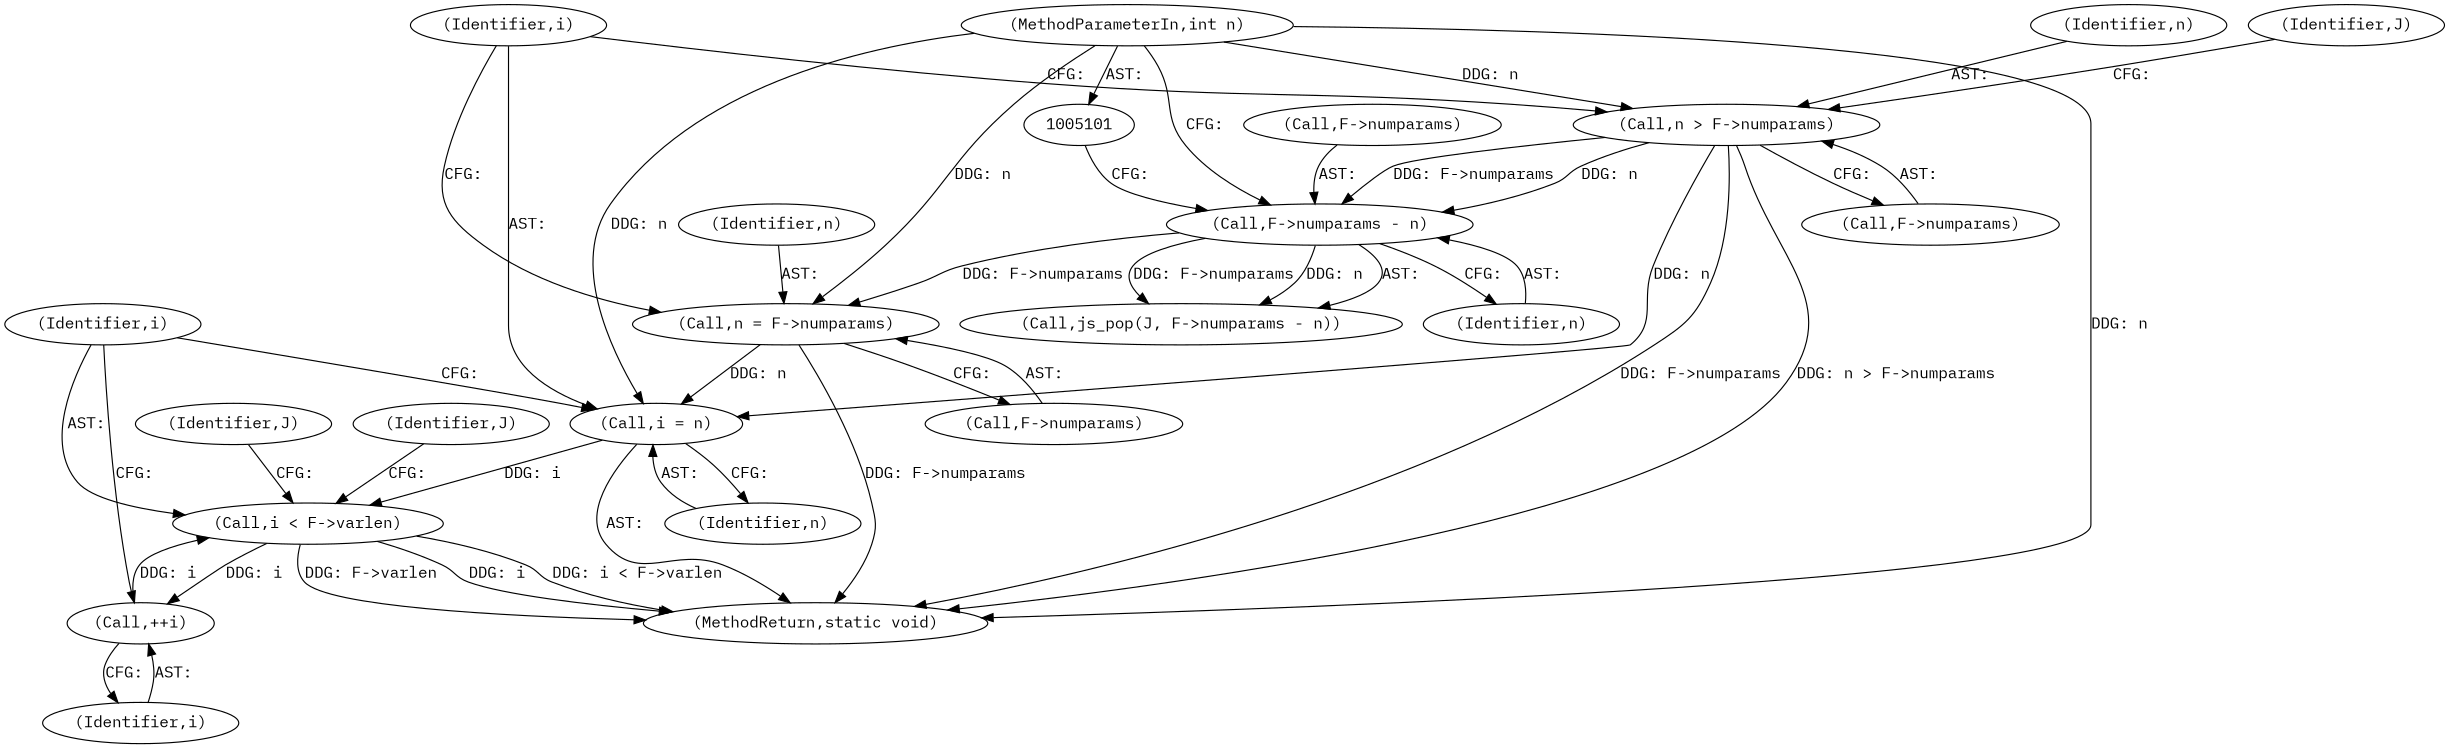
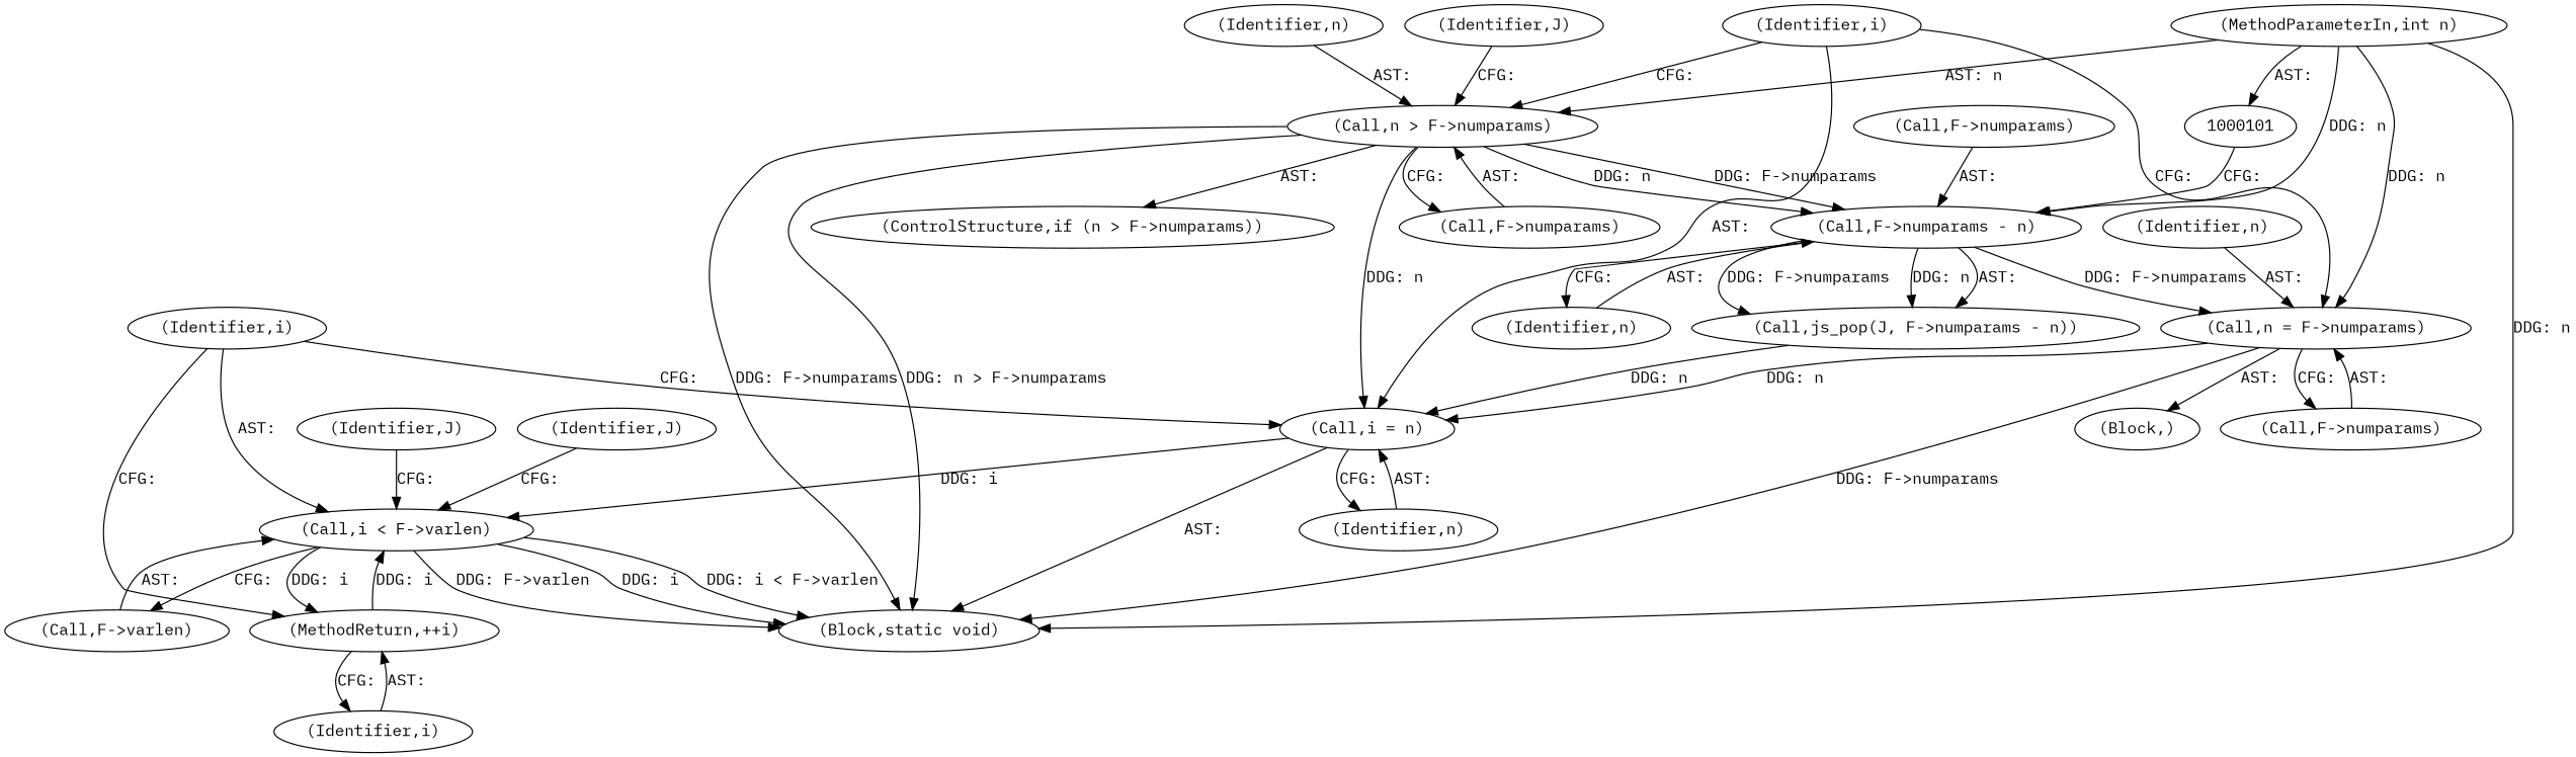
  digraph {
    fontname="IBM Plex Mono"
    node [fontname="IBM Plex Mono"]
    edge [fontname="IBM Plex Mono"]
    n1 [label="(Call,n = F->numparams)"]
    n2 [label="(Call,i = n)"]
    n3 [label="(Call,F->numparams)"]
-   n4 [label="(MethodReturn,static void)"]
+   n4 [label="(Block,static void)"]
+   n5 [label="(Block,)"]
    n6 [label="(Call,i < F->varlen)"]
    n7 [label="(Identifier,n)"]
    n8 [label="(Call,F->numparams - n)"]
    n9 [label="(Call,js_pop(J, F->numparams - n))"]
    n10 [label="(Identifier,n)"]
    n11 [label="(Call,n > F->numparams)"]
    n12 [label="(Call,F->numparams)"]
+   n13 [label="(ControlStructure,if (n > F->numparams))"]
    n14 [label="(MethodParameterIn,int n)"]
-   1000101 [label=1005101]
-   n16 [label="(Call,++i)"]
+   1000101
+   n16 [label="(MethodReturn,++i)"]
+   n17 [label="(Call,F->varlen)"]
    n18 [label="(Identifier,i)"]
    n19 [label="(Identifier,n)"]
    n20 [label="(Call,F->numparams)"]
    n21 [label="(Identifier,i)"]
    n22 [label="(Identifier,J)"]
    n23 [label="(Identifier,i)"]
    n24 [label="(Identifier,n)"]
    n25 [label="(Identifier,J)"]
    n26 [label="(Identifier,J)"]
    n1 -> n2 [label="DDG: n"]
    n1 -> n3 [label="CFG: "]
    n1 -> n4 [label="DDG: F->numparams"]
+   n1 -> n5 [label="AST: "]
    n2 -> n4 [label="AST: "]
    n2 -> n6 [label="DDG: i"]
    n2 -> n7 [label="CFG: "]
    n3 -> n1 [label="AST: "]
    n6 -> n4 [label="DDG: i"]
    n6 -> n4 [label="DDG: i < F->varlen"]
    n6 -> n4 [label="DDG: F->varlen"]
    n6 -> n16 [label="DDG: i"]
+   n6 -> n17 [label="CFG: "]
    n7 -> n2 [label="AST: "]
    n8 -> n1 [label="DDG: F->numparams"]
    n8 -> n9 [label="AST: "]
    n8 -> n9 [label="DDG: F->numparams"]
    n8 -> n9 [label="DDG: n"]
    n8 -> n10 [label="CFG: "]
    n10 -> n8 [label="AST: "]
    n11 -> n2 [label="DDG: n"]
    n11 -> n4 [label="DDG: F->numparams"]
    n11 -> n4 [label="DDG: n > F->numparams"]
    n11 -> n8 [label="DDG: F->numparams"]
    n11 -> n8 [label="DDG: n"]
    n11 -> n12 [label="CFG: "]
+   n11 -> n13 [label="AST: "]
    n12 -> n11 [label="AST: "]
    n14 -> n1 [label="DDG: n"]
-   n14 -> n2 [label="DDG: n"]
+   n9 -> n2 [label="DDG: n"]
    n14 -> n4 [label="DDG: n"]
-   n14 -> n8 [label="CFG: "]
-   n14 -> n11 [label="DDG: n"]
+   n14 -> n8 [label="DDG: n"]
+   n14 -> n11 [label="AST: n"]
    n14 -> 1000101 [label="AST: "]
    1000101 -> n8 [label="CFG: "]
    n16 -> n6 [label="DDG: i"]
    n16 -> n18 [label="CFG: "]
+   n17 -> n6 [label="AST: "]
    n18 -> n16 [label="AST: "]
    n19 -> n1 [label="AST: "]
    n20 -> n8 [label="AST: "]
    n21 -> n2 [label="CFG: "]
    n21 -> n6 [label="AST: "]
    n21 -> n16 [label="CFG: "]
    n22 -> n6 [label="CFG: "]
    n23 -> n1 [label="CFG: "]
    n23 -> n2 [label="AST: "]
    n23 -> n11 [label="CFG: "]
    n24 -> n11 [label="AST: "]
    n25 -> n6 [label="CFG: "]
    n26 -> n11 [label="CFG: "]
  }
